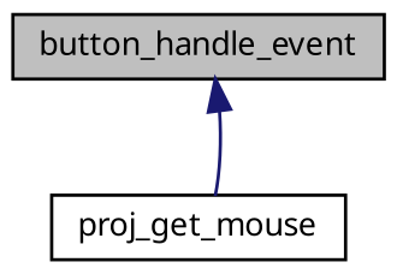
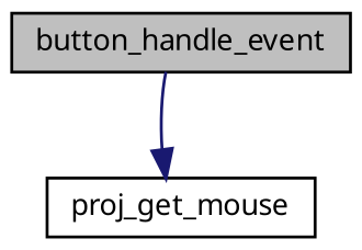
  digraph {
    rankdir=TB
    fontname="Noto Sans"
    node [color=black fontname="Noto Sans" fontsize=10 shape=record style=filled]
    n1 [fillcolor=grey75 fontcolor=black height=0.2 label=button_handle_event width=0.4]
    n2 [fillcolor=white height=0.2 label=proj_get_mouse width=0.4]
-   n2 -> n1 [color=midnightblue fontname="Noto Sans" fontsize=10 labelfontname=Helvetica labelfontsize=10 style=solid]
+   n1 -> n2 [color=midnightblue fontname="Noto Sans" fontsize=10 labelfontname=Helvetica labelfontsize=10 style=solid]
  }
